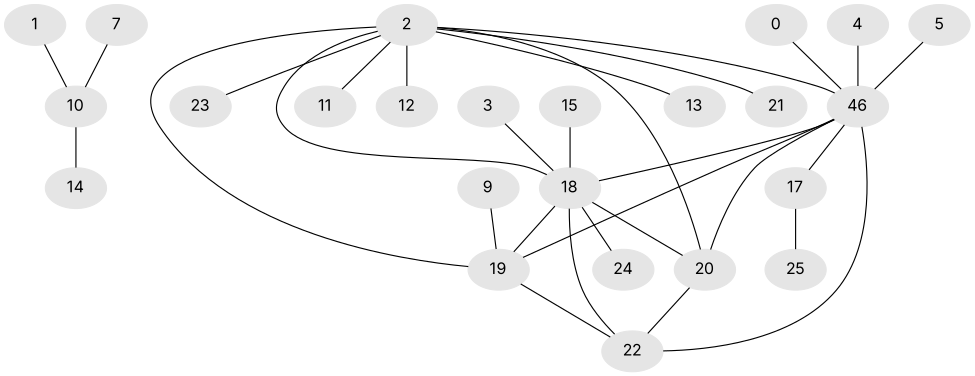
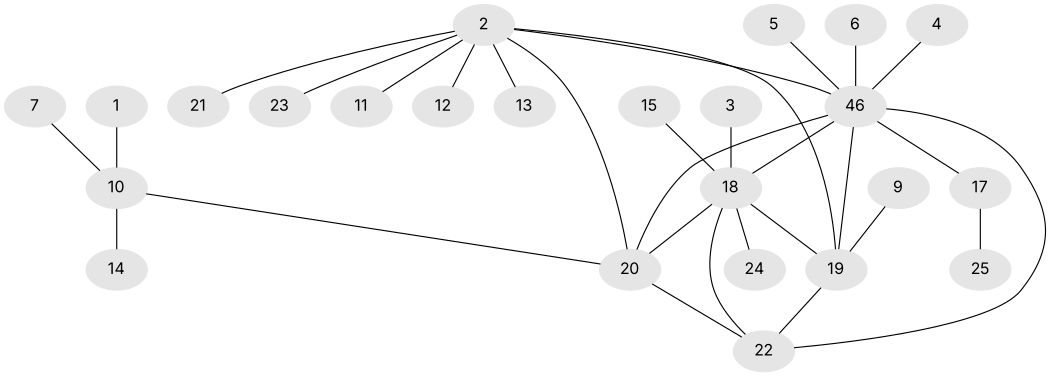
  graph {
    fontname=Inter
    node [color=gray90 fontname=Inter style=filled]
    edge [fontname=Inter weight=1.0]
    1
    10
    20
    14
    2
    11
    12
    13
    n9 [label=46]
    18
    19
    21
    23
    22
    17
    24
    3
    4
    5
-   6 [label=0]
+   6
    7
    9
    15
    25
    1 -- 10
+   10 -- 20
    10 -- 14
    20 -- 22
    2 -- 20
    2 -- 11
    2 -- 12
    2 -- 13
    2 -- n9
-   2 -- 18
    2 -- 19
    2 -- 21
    2 -- 23
    n9 -- 20
    n9 -- 18
    n9 -- 19
    n9 -- 22
    n9 -- 17
    18 -- 20
    18 -- 19
    18 -- 22
    18 -- 24
    19 -- 22
    17 -- 25
    3 -- 18
    4 -- n9
    5 -- n9
    6 -- n9
    7 -- 10
    9 -- 19
    15 -- 18
  }
